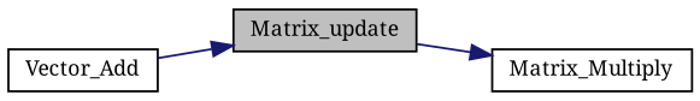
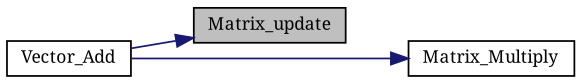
  digraph {
    fontname="Noto Serif"
    rankdir=LR
    node [color=black fillcolor=white fontname="Noto Serif" fontsize=10 shape=record style=filled]
    edge [color=midnightblue fontname="Noto Serif" fontsize=10 labelfontname=FreeSans labelfontsize=10 style=solid]
    n1 [fillcolor=grey75 fontcolor=black height=0.2 label=Matrix_update width=0.4]
    n2 [height=0.2 label=Matrix_Multiply width=0.4]
    n3 [height=0.2 label=Vector_Add width=0.4]
-   n1 -> n2
+   n3 -> n2
    n3 -> n1
  }
